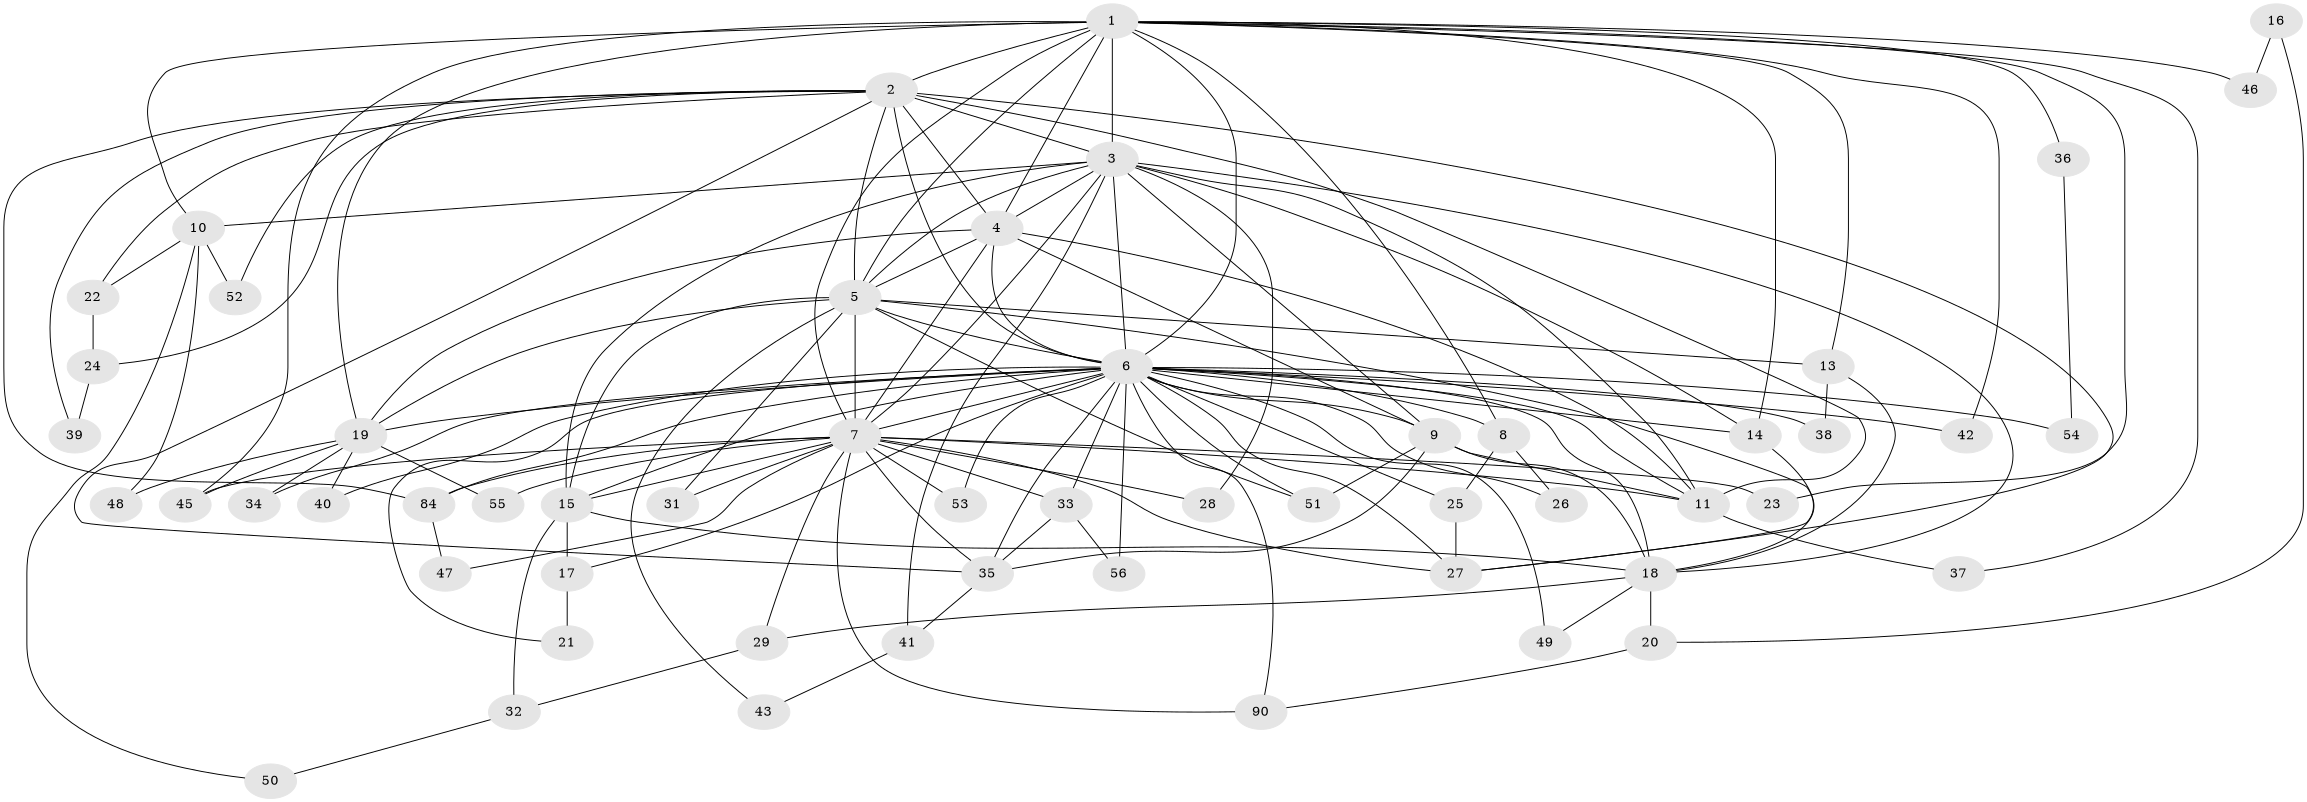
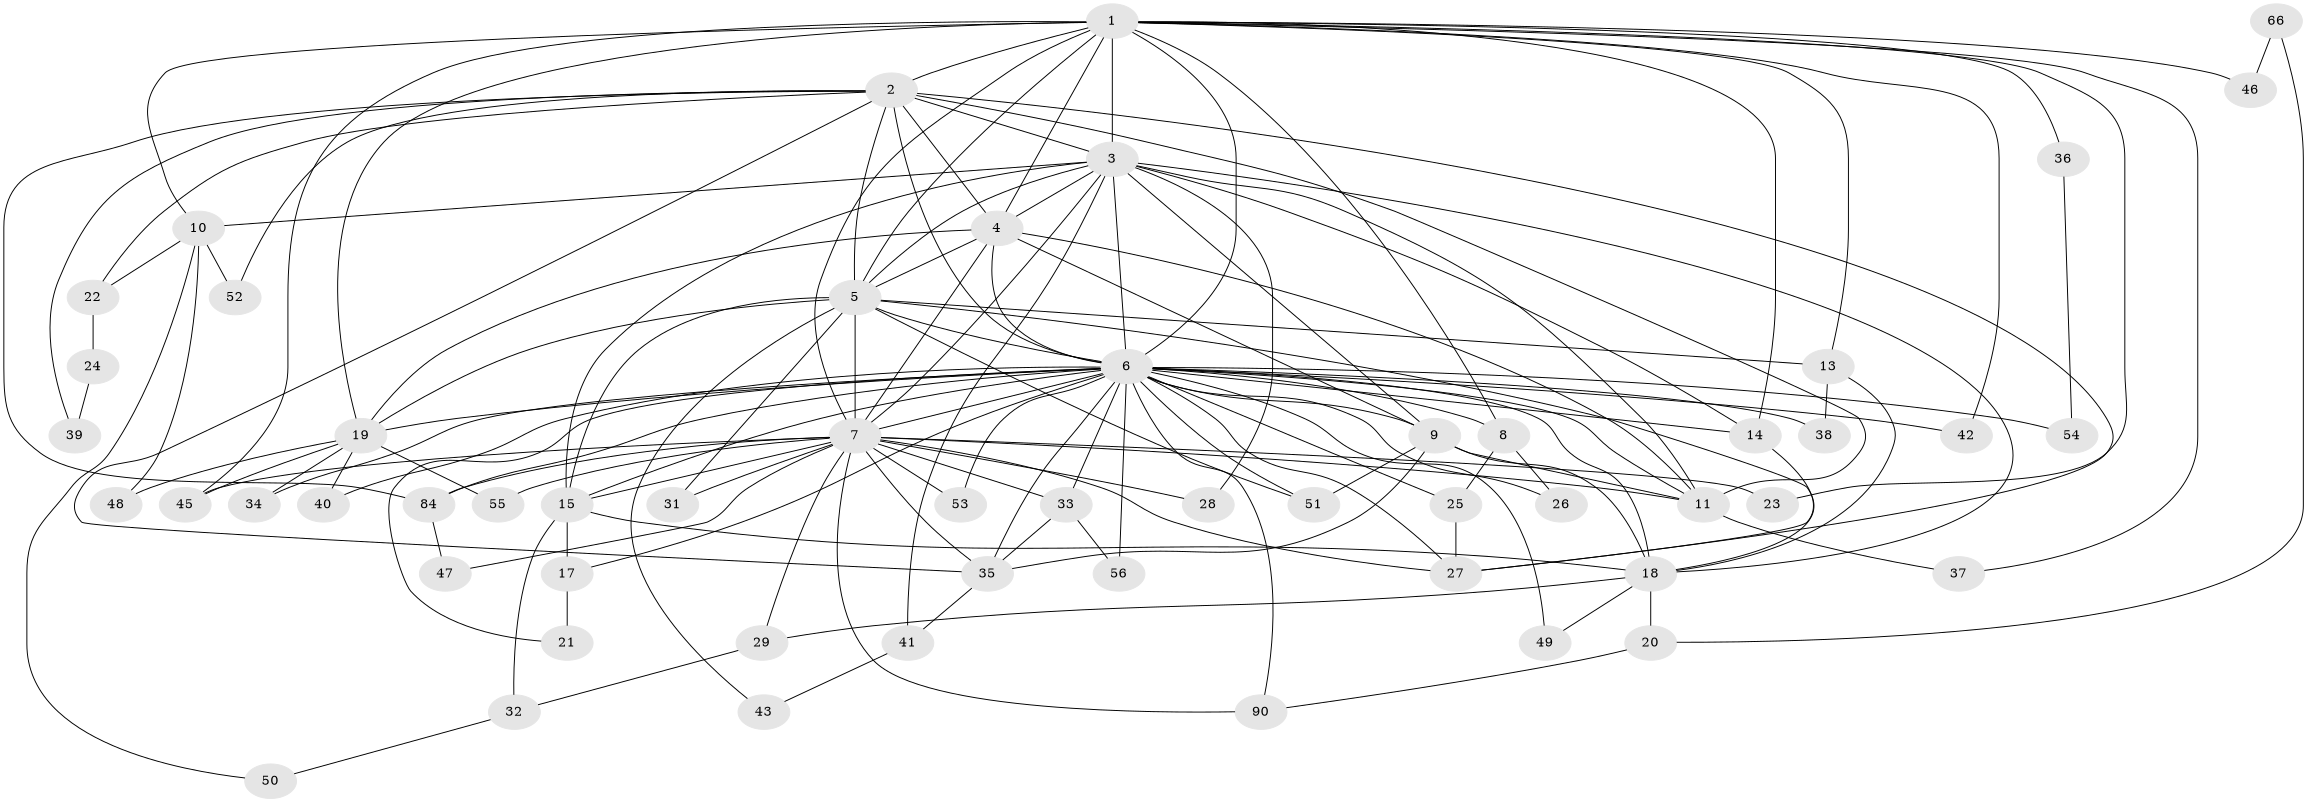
  graph {
    node [color=gray90 style=filled]
    edge [weight=1.0]
    1
    2
    3
    4
    5
    6
    7
    8
    10
    13
    14
    19
    23
    36
    37
    42
    45
    46
    11
    22
    24
    27
    35
    39
    n25 [label=84]
    52
    9
    15
    18
    28
    41
    31
    43
    51
    17
    21
    25
    26
    n39 [label=90]
    33
    34
    38
    40
    49
    53
    54
    56
    29
    47
    55
    48
    50
    32
    20
-   16
+   16 [label=66]
    1 -- 2 [weight=4.0]
    1 -- 3 [weight=4.0]
    1 -- 4 [weight=3.0]
    1 -- 5 [weight=3.0]
    1 -- 6 [weight=4.0]
    1 -- 7
    1 -- 8
    1 -- 10
    1 -- 13
    1 -- 14
    1 -- 19
    1 -- 23
    1 -- 36
    1 -- 37
    1 -- 42
    1 -- 45
    1 -- 46
    2 -- 3 [weight=4.0]
    2 -- 4 [weight=2.0]
    2 -- 5 [weight=2.0]
    2 -- 6 [weight=5.0]
    2 -- 11 [weight=3.0]
    2 -- 22
-   2 -- 24
    2 -- 27
    2 -- 35
    2 -- 39
    2 -- n25
    2 -- 52
    3 -- 4 [weight=2.0]
    3 -- 5 [weight=3.0]
    3 -- 6 [weight=12.0]
    3 -- 7 [weight=3.0]
    3 -- 10
    3 -- 14
    3 -- 11
    3 -- 9
    3 -- 15
    3 -- 18
    3 -- 28
    3 -- 41
    4 -- 5
    4 -- 6 [weight=3.0]
    4 -- 7 [weight=16.0]
    4 -- 19
    4 -- 11
    4 -- 9
    5 -- 6 [weight=4.0]
    5 -- 7 [weight=2.0]
    5 -- 13 [weight=2.0]
    5 -- 19
    5 -- 15
    5 -- 18 [weight=2.0]
    5 -- 31
    5 -- 43
    5 -- 51
    6 -- 7 [weight=4.0]
    6 -- 8 [weight=2.0]
    6 -- 14
    6 -- 19
    6 -- 42
    6 -- 11 [weight=2.0]
    6 -- 27
    6 -- 35
    6 -- n25
    6 -- 9
    6 -- 15
    6 -- 18
    6 -- 51 [weight=2.0]
    6 -- 17
    6 -- 21
    6 -- 25
    6 -- 26
    6 -- n39
    6 -- 33
    6 -- 34
    6 -- 38
    6 -- 40
    6 -- 49
    6 -- 53
    6 -- 54
    6 -- 56
    7 -- 23
    7 -- 45
    7 -- 11
    7 -- 27
    7 -- 35
    7 -- n25
    7 -- 15
    7 -- 28
    7 -- 31
    7 -- n39
    7 -- 33
    7 -- 53
    7 -- 29
    7 -- 47
    7 -- 55
    8 -- 25
    8 -- 26
    10 -- 22
    10 -- 52
    10 -- 48
    10 -- 50
    13 -- 18
    13 -- 38
    14 -- 27
    19 -- 45
    19 -- 34
    19 -- 40
    19 -- 55
    19 -- 48
    36 -- 54
    11 -- 37
    22 -- 24
    24 -- 39
    35 -- 41
    n25 -- 47
    9 -- 11
    9 -- 35
    9 -- 18
    9 -- 51
    15 -- 18
    15 -- 17
    15 -- 32
    18 -- 49
    18 -- 29
    18 -- 20
    41 -- 43
    17 -- 21
    25 -- 27
    33 -- 35
    33 -- 56
    29 -- 32
    32 -- 50
    20 -- n39
    16 -- 46
    16 -- 20
  }
